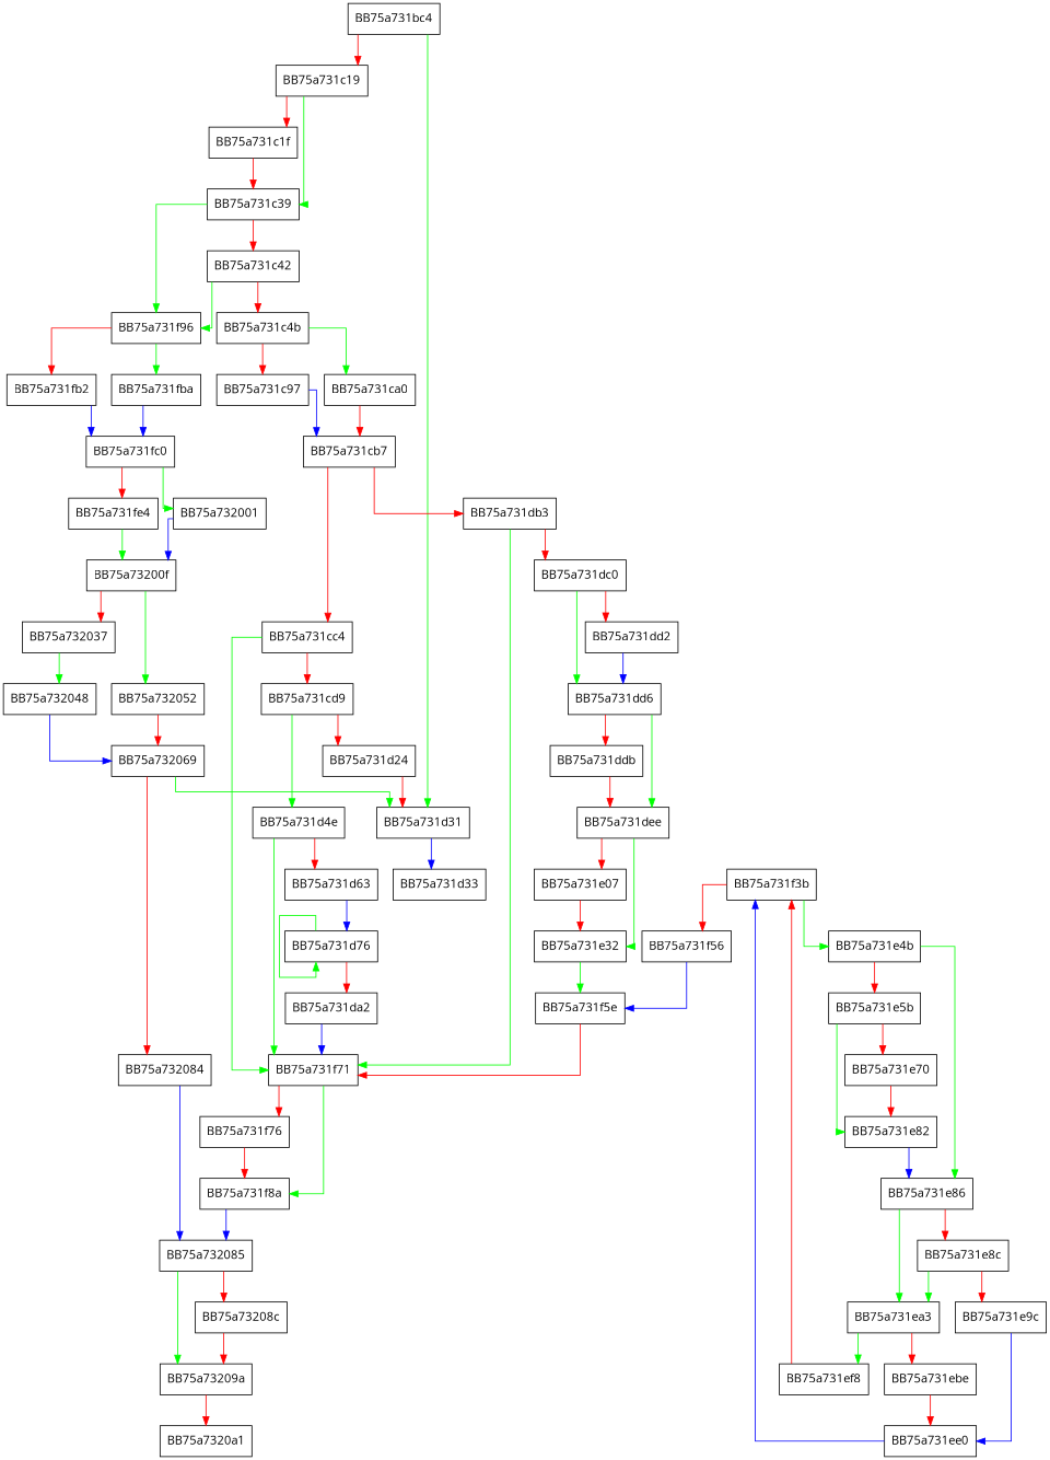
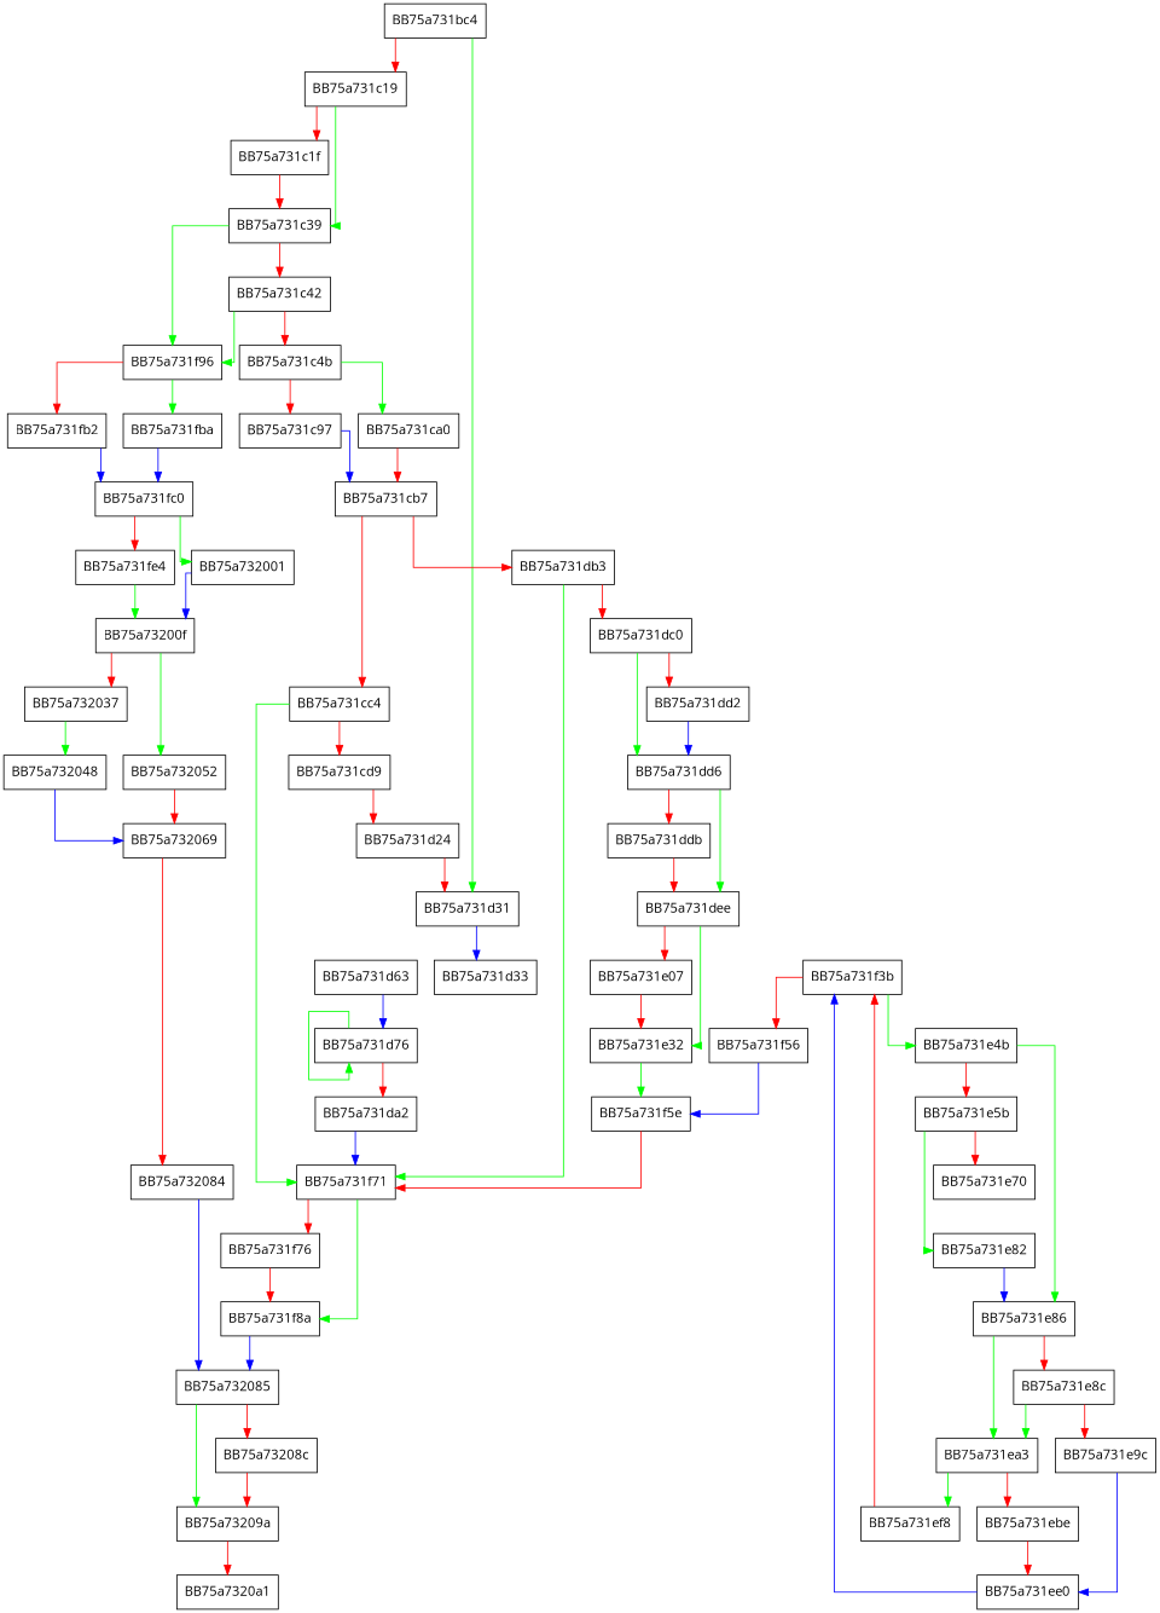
  digraph {
    fontname="Open Sans"
    splines=ortho
    node [fontname="Open Sans" shape=box]
    edge [color=red fontname="Open Sans"]
    BB75a731bc4
    BB75a731d31
    BB75a731c19
    BB75a731d33
    BB75a731c39
    BB75a731c1f
    BB75a731f96
    BB75a731c42
    BB75a731fba
    BB75a731fb2
    BB75a731c4b
    BB75a731fc0
    BB75a731ca0
    BB75a731c97
    BB75a731cb7
    BB75a731db3
    BB75a731cc4
    BB75a731f71
    BB75a731dc0
    BB75a731cd9
    BB75a731f8a
    BB75a731f76
    BB75a731dd6
    BB75a731dd2
-   BB75a731d4e
    BB75a731d24
    n27 [label=BB75a732085]
    BB75a731d63
    BB75a731d76
    BB75a731da2
    BB75a731dee
    BB75a731ddb
    BB75a731e32
    BB75a731e07
    BB75a731f5e
    BB75a731e4b
    BB75a731e86
    BB75a731e5b
    BB75a731ea3
    BB75a731e8c
    BB75a731e82
    BB75a731e70
    BB75a731ef8
    BB75a731ebe
    BB75a731e9c
    BB75a731f3b
    BB75a731ee0
    BB75a731f56
    BB75a73209a
    BB75a73208c
    BB75a7320a1
    BB75a732001
    BB75a731fe4
    BB75a73200f
    BB75a732052
    BB75a732037
    BB75a732069
    BB75a732048
    BB75a732084
    BB75a731bc4 -> BB75a731d31 [color=green]
    BB75a731bc4 -> BB75a731c19
    BB75a731d31 -> BB75a731d33 [color=blue]
    BB75a731c19 -> BB75a731c39 [color=green]
    BB75a731c19 -> BB75a731c1f
    BB75a731c39 -> BB75a731f96 [color=green]
    BB75a731c39 -> BB75a731c42
    BB75a731c1f -> BB75a731c39
    BB75a731f96 -> BB75a731fba [color=green]
    BB75a731f96 -> BB75a731fb2
    BB75a731c42 -> BB75a731f96 [color=green]
    BB75a731c42 -> BB75a731c4b
    BB75a731fba -> BB75a731fc0 [color=blue]
    BB75a731fb2 -> BB75a731fc0 [color=blue]
    BB75a731c4b -> BB75a731ca0 [color=green]
    BB75a731c4b -> BB75a731c97
    BB75a731fc0 -> BB75a732001 [color=green]
    BB75a731fc0 -> BB75a731fe4
    BB75a731ca0 -> BB75a731cb7
    BB75a731c97 -> BB75a731cb7 [color=blue]
    BB75a731cb7 -> BB75a731db3
    BB75a731cb7 -> BB75a731cc4
    BB75a731db3 -> BB75a731f71 [color=green]
    BB75a731db3 -> BB75a731dc0
    BB75a731cc4 -> BB75a731f71 [color=green]
    BB75a731cc4 -> BB75a731cd9
    BB75a731f71 -> BB75a731f8a [color=green]
    BB75a731f71 -> BB75a731f76
    BB75a731dc0 -> BB75a731dd6 [color=green]
    BB75a731dc0 -> BB75a731dd2
-   BB75a731cd9 -> BB75a731d4e [color=green]
    BB75a731cd9 -> BB75a731d24
    BB75a731f8a -> n27 [color=blue]
    BB75a731f76 -> BB75a731f8a
    BB75a731dd6 -> BB75a731dee [color=green]
    BB75a731dd6 -> BB75a731ddb
    BB75a731dd2 -> BB75a731dd6 [color=blue]
-   BB75a731d4e -> BB75a731f71 [color=green]
-   BB75a731d4e -> BB75a731d63
    BB75a731d24 -> BB75a731d31
    n27 -> BB75a73209a [color=green]
    n27 -> BB75a73208c
    BB75a731d63 -> BB75a731d76 [color=blue]
    BB75a731d76 -> BB75a731d76 [color=green]
    BB75a731d76 -> BB75a731da2
    BB75a731da2 -> BB75a731f71 [color=blue]
    BB75a731dee -> BB75a731e32 [color=green]
    BB75a731dee -> BB75a731e07
    BB75a731ddb -> BB75a731dee
    BB75a731e32 -> BB75a731f5e [color=green]
    BB75a731e07 -> BB75a731e32
    BB75a731f5e -> BB75a731f71
    BB75a731e4b -> BB75a731e86 [color=green]
    BB75a731e4b -> BB75a731e5b
    BB75a731e86 -> BB75a731ea3 [color=green]
    BB75a731e86 -> BB75a731e8c
    BB75a731e5b -> BB75a731e82 [color=green]
    BB75a731e5b -> BB75a731e70
    BB75a731ea3 -> BB75a731ef8 [color=green]
    BB75a731ea3 -> BB75a731ebe
    BB75a731e8c -> BB75a731ea3 [color=green]
    BB75a731e8c -> BB75a731e9c
    BB75a731e82 -> BB75a731e86 [color=blue]
-   BB75a731e70 -> BB75a731e82
    BB75a731ef8 -> BB75a731f3b
    BB75a731ebe -> BB75a731ee0
    BB75a731e9c -> BB75a731ee0 [color=blue]
    BB75a731f3b -> BB75a731e4b [color=green]
    BB75a731f3b -> BB75a731f56
    BB75a731ee0 -> BB75a731f3b [color=blue]
    BB75a731f56 -> BB75a731f5e [color=blue]
    BB75a73209a -> BB75a7320a1
    BB75a73208c -> BB75a73209a
    BB75a732001 -> BB75a73200f [color=blue]
    BB75a731fe4 -> BB75a73200f [color=green]
    BB75a73200f -> BB75a732052 [color=green]
    BB75a73200f -> BB75a732037
    BB75a732052 -> BB75a732069
    BB75a732037 -> BB75a732048 [color=green]
-   BB75a732069 -> BB75a731d31 [color=green]
    BB75a732069 -> BB75a732084
    BB75a732048 -> BB75a732069 [color=blue]
    BB75a732084 -> n27 [color=blue]
  }
